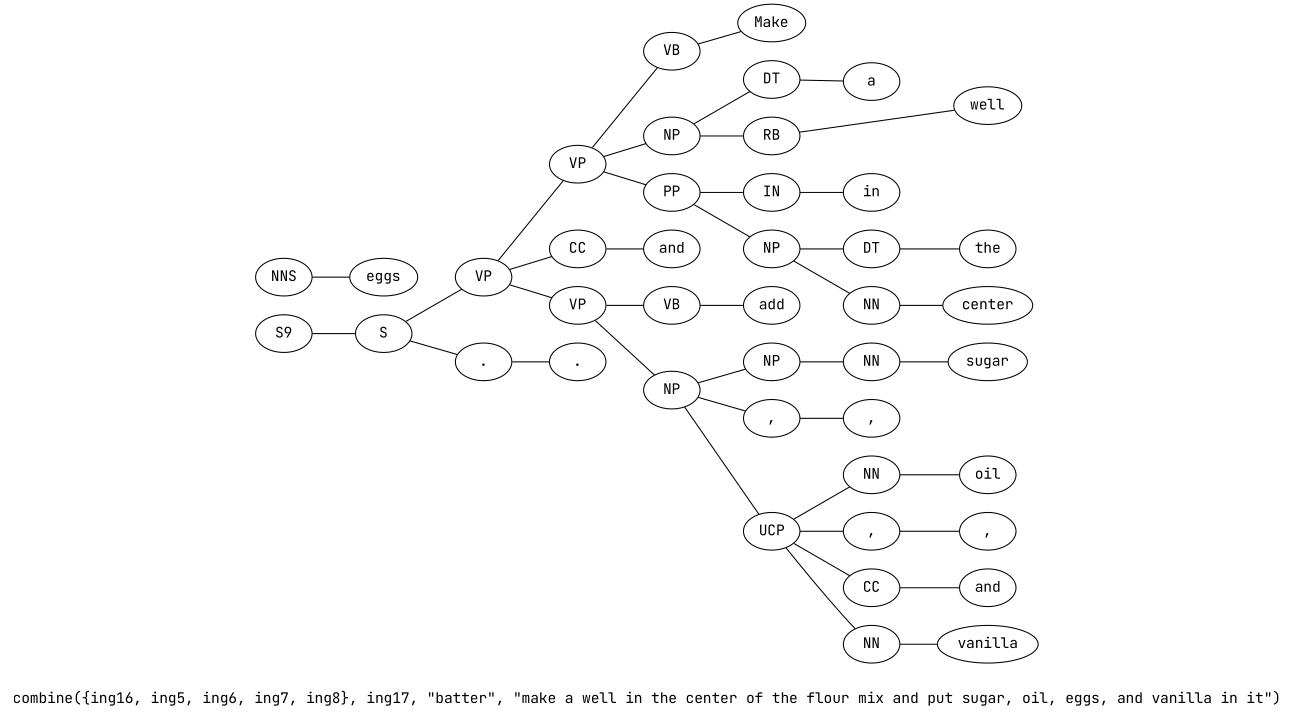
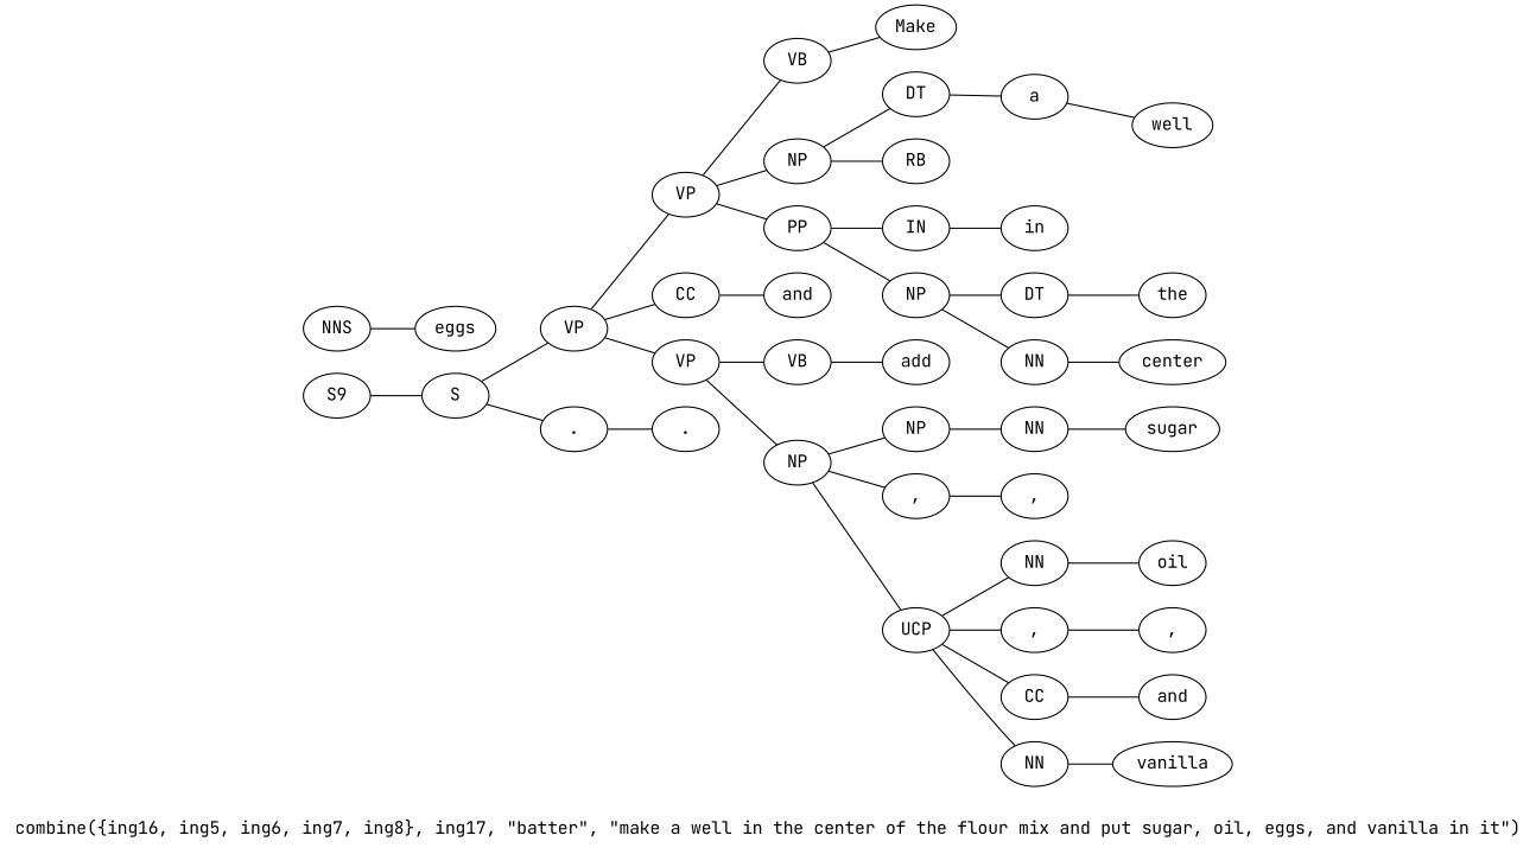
  graph {
    fontname="JetBrains Mono"
    label="combine({ing16, ing5, ing6, ing7, ing8}, ing17, \"batter\", \"make a well in the center of the flour mix and put sugar, oil, eggs, and vanilla in it\")"
    rankdir=LR
    node [fontname="JetBrains Mono"]
    edge [fontname="JetBrains Mono"]
    n1 [label=S9]
    n2 [label=S]
    n3 [label=VP]
    n4 [label="."]
    n5 [label=VP]
    n6 [label=CC]
    n7 [label=VP]
    n8 [label="."]
    n9 [label=VB]
    n10 [label=NP]
    n11 [label=PP]
    n12 [label=and]
    n13 [label=VB]
    n14 [label=NP]
    n15 [label=Make]
    n16 [label=DT]
    n17 [label=RB]
    n18 [label=IN]
    n19 [label=NP]
    n20 [label=a]
    n21 [label=well]
    n22 [label=in]
    n23 [label=DT]
    n24 [label=NN]
    n25 [label=the]
    n26 [label=center]
    n27 [label=add]
    n28 [label=NP]
    n29 [label=","]
    n30 [label=UCP]
    n31 [label=NN]
    n32 [label=","]
    n33 [label=NN]
    n34 [label=","]
    n35 [label=CC]
    n36 [label=NN]
    n37 [label=sugar]
    n38 [label=oil]
    n39 [label=","]
    n40 [label=NNS]
    n41 [label=eggs]
    n42 [label=and]
    n43 [label=vanilla]
    n1 -- n2
    n2 -- n3
    n2 -- n4
    n3 -- n5
    n3 -- n6
    n3 -- n7
    n4 -- n8
    n5 -- n9
    n5 -- n10
    n5 -- n11
    n6 -- n12
    n7 -- n13
    n7 -- n14
    n9 -- n15
    n10 -- n16
    n10 -- n17
    n11 -- n18
    n11 -- n19
    n13 -- n27
    n14 -- n28
    n14 -- n29
    n14 -- n30
    n16 -- n20
-   n17 -- n21
+   n20 -- n21
    n18 -- n22
    n19 -- n23
    n19 -- n24
    n23 -- n25
    n24 -- n26
    n28 -- n31
    n29 -- n32
    n30 -- n33
    n30 -- n34
    n30 -- n35
    n30 -- n36
    n31 -- n37
    n33 -- n38
    n34 -- n39
    n35 -- n42
    n36 -- n43
    n40 -- n41
  }
